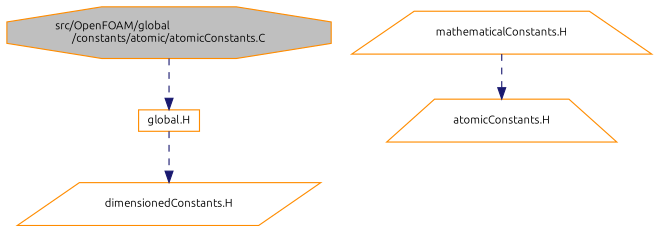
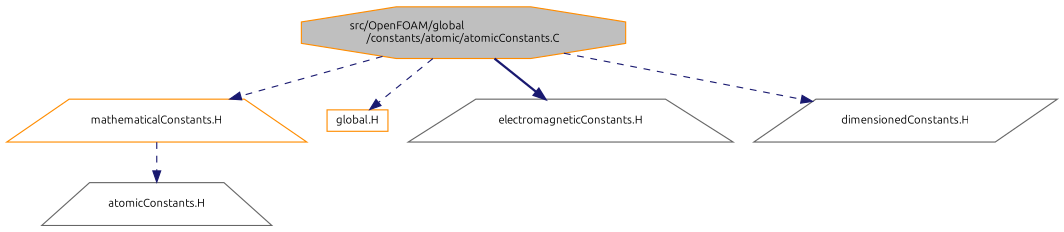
  digraph {
    fontname=Ubuntu
    node [color=darkorange fontname=Ubuntu fontsize=10 shape=trapezium]
    edge [color=midnightblue fontname=Ubuntu fontsize=10 labelfontname=FreeSans labelfontsize=10 style=dashed]
    n1 [fillcolor=grey75 fontcolor=black height=0.2 label="src/OpenFOAM/global\l/constants/atomic/atomicConstants.C" shape=octagon style=filled width=0.4]
    n2 [height=0.2 label="mathematicalConstants.H" width=0.4]
    n3 [height=0.2 label="global.H" shape=box width=0.4]
-   n5 [height=0.2 label="dimensionedConstants.H" shape=parallelogram width=0.4]
-   n6 [height=0.2 label="atomicConstants.H" width=0.4]
+   n4 [color=gray40 height=0.2 label="electromagneticConstants.H" width=0.4]
+   n5 [color=gray40 height=0.2 label="dimensionedConstants.H" shape=parallelogram width=0.4]
+   n6 [color=gray40 height=0.2 label="atomicConstants.H" width=0.4]
+   n1 -> n2
    n1 -> n3
-   n3 -> n5
+   n1 -> n4 [style=bold]
+   n1 -> n5
    n2 -> n6
  }
